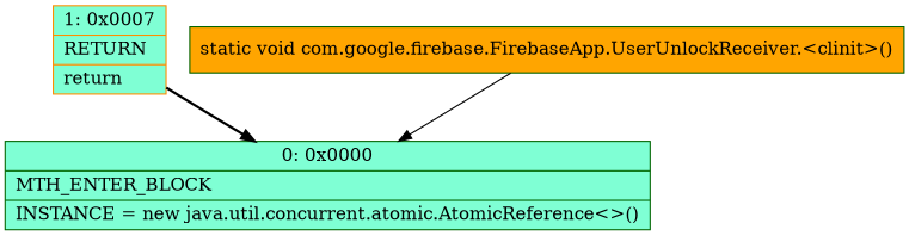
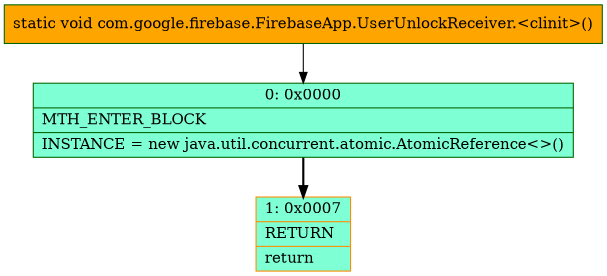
  digraph {
    node [shape=record style=filled fillcolor=aquamarine color=darkgreen]
    n1 [label="{0\:\ 0x0000|MTH_ENTER_BLOCK\l|INSTANCE = new java.util.concurrent.atomic.AtomicReference\<\>()\l}"]
    n2 [label="{1\:\ 0x0007|RETURN\l|return\l}" color=darkorange]
    n3 [label="{static void com.google.firebase.FirebaseApp.UserUnlockReceiver.\<clinit\>() }" fillcolor=orange]
-   n2 -> n1 [style=bold]
+   n1 -> n2 [style=bold]
    n3 -> n1 [style=solid]
  }
